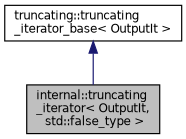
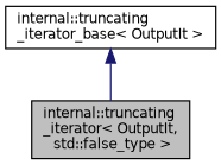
  digraph {
    node [color=black fontname=Helvetica fontsize=10 shape=record style=filled]
    n1 [fillcolor=grey75 fontcolor=black height=0.2 label="internal::truncating\l_iterator\< OutputIt,\l std::false_type \>" width=0.4]
-   n2 [fillcolor=white height=0.2 label="truncating::truncating\l_iterator_base\< OutputIt \>" width=0.4]
+   n2 [fillcolor=white height=0.2 label="internal::truncating\l_iterator_base\< OutputIt \>" width=0.4]
    n2 -> n1 [color=midnightblue dir=back fontname=Helvetica fontsize=10 labelfontname=Helvetica labelfontsize=10 style=solid]
  }
